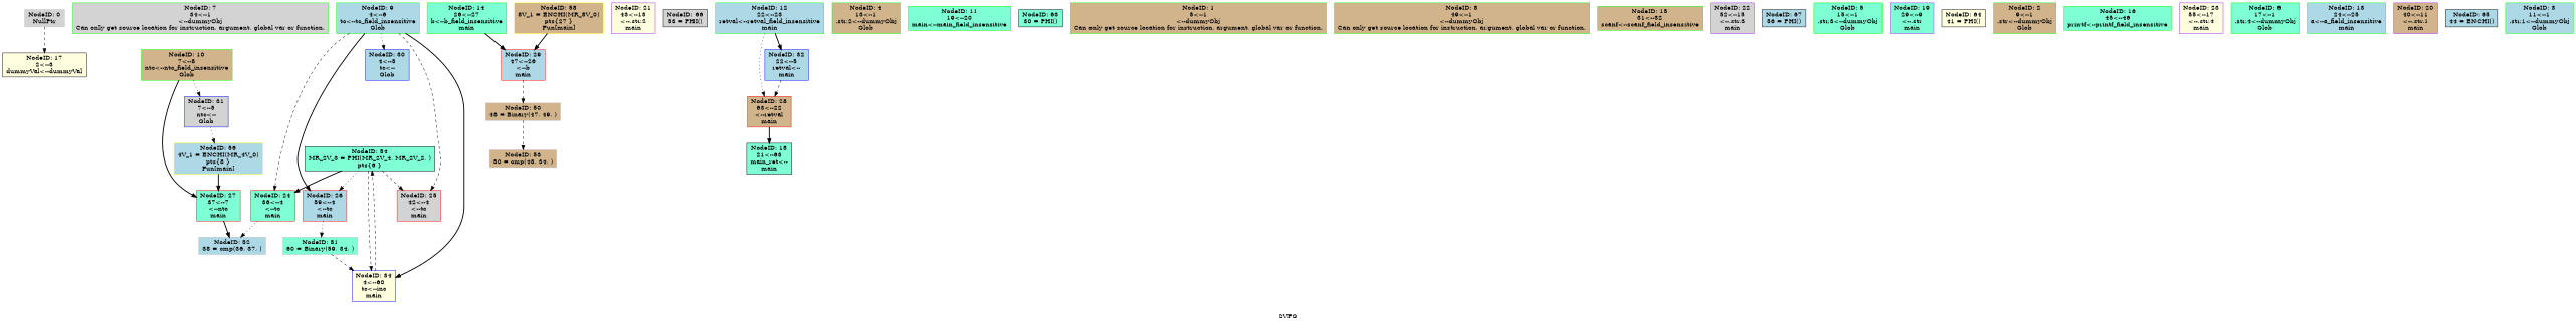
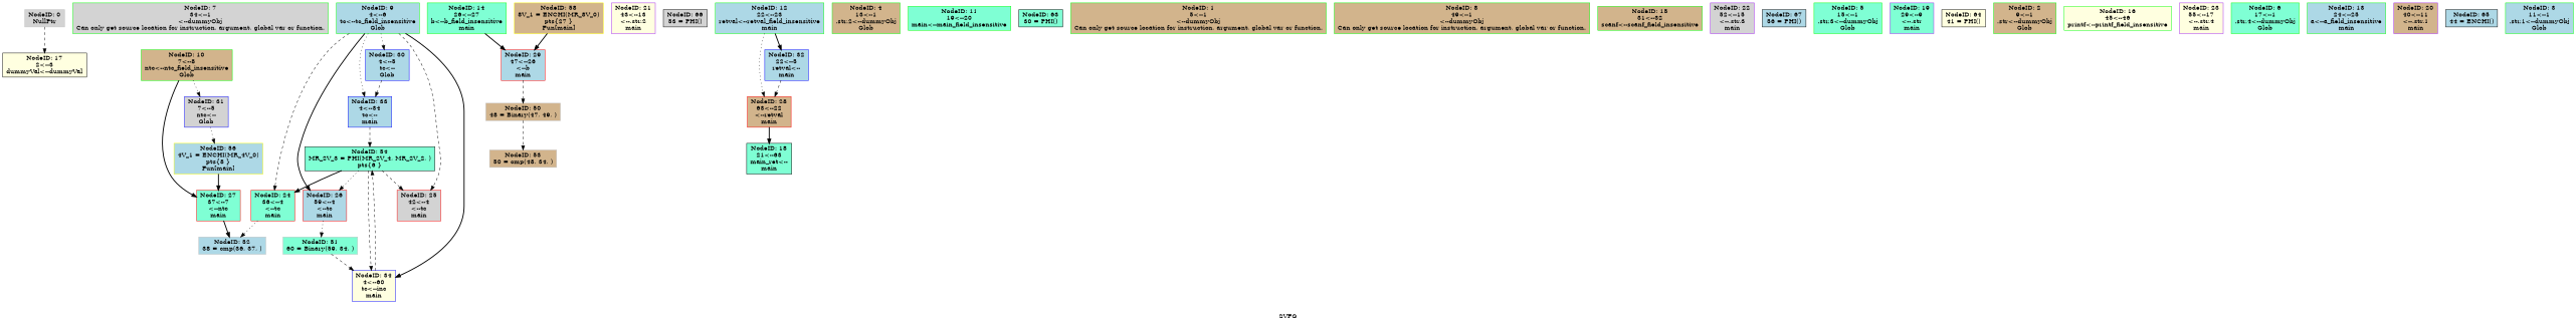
  digraph {
    label=SVFG
    node [color=green fillcolor=lightblue shape=record style=filled]
    edge [style=dashed]
    n1 [color=grey fillcolor=lightgrey label="{NodeID: 0\nNullPtr}"]
    n2 [color=black fillcolor=lightyellow label="{NodeID: 17\n2\<--3\ndummyVal\<--dummyVal\n}"]
    n3 [fillcolor=lightgrey label="{NodeID: 7\n34\<--1\n\<--dummyObj\nCan only get source location for instruction, argument, global var or function.}"]
    n4 [color=grey label="{NodeID: 52\n38 = cmp(36, 37, )\n}"]
    n5 [fillcolor=aquamarine label="{NodeID: 14\n26\<--27\nb\<--b_field_insensitive\nmain\n}"]
    n6 [color=red label="{NodeID: 29\n47\<--26\n\<--b\nmain\n}"]
    n7 [color=grey fillcolor=tan label="{NodeID: 50\n48 = Binary(47, 49, )\n}"]
    n8 [color=grey fillcolor=tan label="{NodeID: 53\n50 = cmp(48, 34, )\n}"]
    n9 [color=purple fillcolor=lightyellow label="{NodeID: 21\n43\<--13\n\<--.str.2\nmain\n}"]
    n10 [color=black fillcolor=lightgrey label="{NodeID: 66\n53 = PHI()\n}"]
    n11 [color=red fillcolor=tan label="{NodeID: 28\n63\<--22\n\<--retval\nmain\n}"]
    n12 [color=black fillcolor=aquamarine label="{NodeID: 18\n21\<--63\nmain_ret\<--\nmain\n}"]
    n13 [fillcolor=tan label="{NodeID: 4\n13\<--1\n.str.2\<--dummyObj\nGlob }"]
    n14 [fillcolor=aquamarine label="{NodeID: 11\n19\<--20\nmain\<--main_field_insensitive\n}"]
    n15 [color=yellow label="{NodeID: 56\n4V_1 = ENCHI(MR_4V_0)\npts\{8 \}\nFun[main]}" style="double,filled"]
    n16 [color=red fillcolor=aquamarine label="{NodeID: 27\n37\<--7\n\<--ntc\nmain\n}"]
    n17 [color=black fillcolor=aquamarine label="{NodeID: 63\n30 = PHI()\n}"]
    n18 [color=red fillcolor=lightgrey label="{NodeID: 25\n42\<--4\n\<--tc\nmain\n}"]
    n19 [color=blue label="{NodeID: 32\n22\<--5\nretval\<--\nmain\n}"]
    n20 [fillcolor=tan label="{NodeID: 1\n5\<--1\n\<--dummyObj\nCan only get source location for instruction, argument, global var or function.}"]
    n21 [fillcolor=tan label="{NodeID: 8\n49\<--1\n\<--dummyObj\nCan only get source location for instruction, argument, global var or function.}"]
    n22 [fillcolor=tan label="{NodeID: 15\n31\<--32\nscanf\<--scanf_field_insensitive\n}"]
    n23 [color=purple fillcolor=lightgrey label="{NodeID: 22\n52\<--15\n\<--.str.3\nmain\n}"]
    n24 [color=black label="{NodeID: 67\n56 = PHI()\n}"]
    n25 [fillcolor=aquamarine label="{NodeID: 5\n15\<--1\n.str.3\<--dummyObj\nGlob }"]
    n26 [label="{NodeID: 12\n22\<--23\nretval\<--retval_field_insensitive\nmain\n}"]
    n27 [color=purple fillcolor=aquamarine label="{NodeID: 19\n29\<--9\n\<--.str\nmain\n}"]
    n28 [color=black fillcolor=lightyellow label="{NodeID: 64\n41 = PHI()\n}"]
    n29 [color=red label="{NodeID: 26\n59\<--4\n\<--tc\nmain\n}"]
    n30 [color=grey fillcolor=aquamarine label="{NodeID: 51\n60 = Binary(59, 34, )\n}"]
    n31 [color=blue fillcolor=lightyellow label="{NodeID: 34\n4\<--60\ntc\<--inc\nmain\n}"]
    n32 [color=black fillcolor=aquamarine label="{NodeID: 54\nMR_2V_3 = PHI(MR_2V_4, MR_2V_2, )\npts\{6 \}\n}"]
+   n33 [color=blue label="{NodeID: 33\n4\<--34\ntc\<--\nmain\n}"]
    n34 [color=red fillcolor=aquamarine label="{NodeID: 24\n36\<--4\n\<--tc\nmain\n}"]
    n35 [fillcolor=tan label="{NodeID: 2\n9\<--1\n.str\<--dummyObj\nGlob }"]
    n36 [label="{NodeID: 9\n4\<--6\ntc\<--tc_field_insensitive\nGlob }"]
    n37 [color=blue label="{NodeID: 30\n4\<--5\ntc\<--\nGlob }"]
-   n38 [fillcolor=aquamarine label="{NodeID: 16\n45\<--46\nprintf\<--printf_field_insensitive\n}"]
+   n38 [fillcolor=lightyellow label="{NodeID: 16\n45\<--46\nprintf\<--printf_field_insensitive\n}"]
    n39 [color=purple fillcolor=lightyellow label="{NodeID: 23\n55\<--17\n\<--.str.4\nmain\n}"]
    n40 [fillcolor=aquamarine label="{NodeID: 6\n17\<--1\n.str.4\<--dummyObj\nGlob }"]
    n41 [label="{NodeID: 13\n24\<--25\na\<--a_field_insensitive\nmain\n}"]
    n42 [color=yellow fillcolor=tan label="{NodeID: 58\n8V_1 = ENCHI(MR_8V_0)\npts\{27 \}\nFun[main]}" style="double,filled"]
    n43 [color=purple fillcolor=tan label="{NodeID: 20\n40\<--11\n\<--.str.1\nmain\n}"]
    n44 [color=black label="{NodeID: 65\n44 = ENCHI()\n}"]
    n45 [label="{NodeID: 3\n11\<--1\n.str.1\<--dummyObj\nGlob }"]
    n46 [fillcolor=tan label="{NodeID: 10\n7\<--8\nntc\<--ntc_field_insensitive\nGlob }"]
    n47 [color=blue fillcolor=lightgrey label="{NodeID: 31\n7\<--5\nntc\<--\nGlob }"]
    n1 -> n2
    n5 -> n6 [style=bold]
    n6 -> n7
    n7 -> n8
    n11 -> n12 [style=bold]
    n15 -> n16 [style=bold]
    n16 -> n4 [style=bold]
    n19 -> n11
    n26 -> n11 [style=dotted]
    n26 -> n19 [style=bold]
    n29 -> n30 [style=dotted]
    n30 -> n31
    n31 -> n32
    n32 -> n18
    n32 -> n29 [style=dotted]
    n32 -> n31
    n32 -> n34 [style=bold]
+   n33 -> n32
    n34 -> n4 [style=dotted]
    n36 -> n18
    n36 -> n29 [style=bold]
    n36 -> n31 [style=bold]
+   n36 -> n33 [style=dotted]
    n36 -> n34
    n36 -> n37 [style=dotted]
+   n37 -> n33
    n42 -> n6 [style=bold]
    n46 -> n16 [style=bold]
    n46 -> n47 [style=dotted]
    n47 -> n15 [style=dotted]
  }
